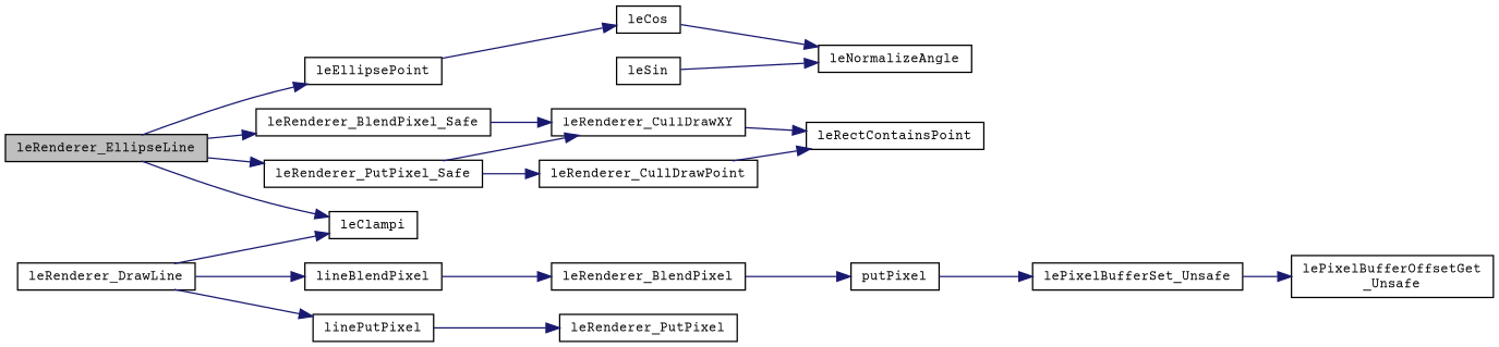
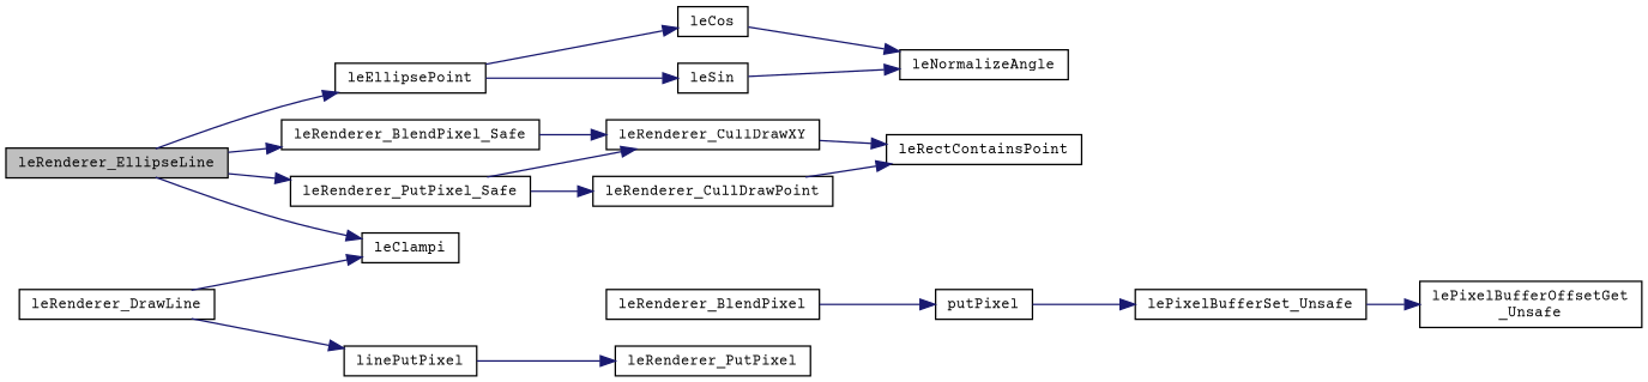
  digraph {
    fontname="Courier Prime"
    rankdir=LR
    node [color=black fillcolor=white fontname="Courier Prime" fontsize=10 shape=record style=filled]
    edge [color=midnightblue fontname="Courier Prime" fontsize=10 labelfontname=Helvetica labelfontsize=10 style=solid]
    n1 [fillcolor=grey75 fontcolor=black height=0.2 label=leRenderer_EllipseLine width=0.4]
    n2 [height=0.2 label=leEllipsePoint width=0.4]
    n3 [height=0.2 label=leRenderer_BlendPixel_Safe width=0.4]
    n4 [height=0.2 label=leRenderer_PutPixel_Safe width=0.4]
    n5 [height=0.2 label=leClampi width=0.4]
    n6 [height=0.2 label=leCos width=0.4]
    n7 [height=0.2 label=leSin width=0.4]
    n8 [height=0.2 label=leRenderer_CullDrawXY width=0.4]
    n9 [height=0.2 label=leRenderer_DrawLine width=0.4]
-   n10 [height=0.2 label=lineBlendPixel width=0.4]
    n11 [height=0.2 label=linePutPixel width=0.4]
    n12 [height=0.2 label=leRenderer_CullDrawPoint width=0.4]
    n13 [height=0.2 label=leNormalizeAngle width=0.4]
    n14 [height=0.2 label=leRectContainsPoint width=0.4]
    n15 [height=0.2 label=putPixel width=0.4]
    n16 [height=0.2 label=lePixelBufferSet_Unsafe width=0.4]
    n17 [height=0.2 label="lePixelBufferOffsetGet\l_Unsafe" width=0.4]
    n18 [height=0.2 label=leRenderer_BlendPixel width=0.4]
    n19 [height=0.2 label=leRenderer_PutPixel width=0.4]
    n1 -> n2
    n1 -> n3
    n1 -> n4
    n1 -> n5
    n2 -> n6
+   n2 -> n7
    n3 -> n8
    n4 -> n8
    n4 -> n12
    n6 -> n13
    n7 -> n13
    n8 -> n14
    n9 -> n5
-   n9 -> n10
    n9 -> n11
-   n10 -> n18
    n11 -> n19
    n12 -> n14
    n15 -> n16
    n16 -> n17
    n18 -> n15
  }
